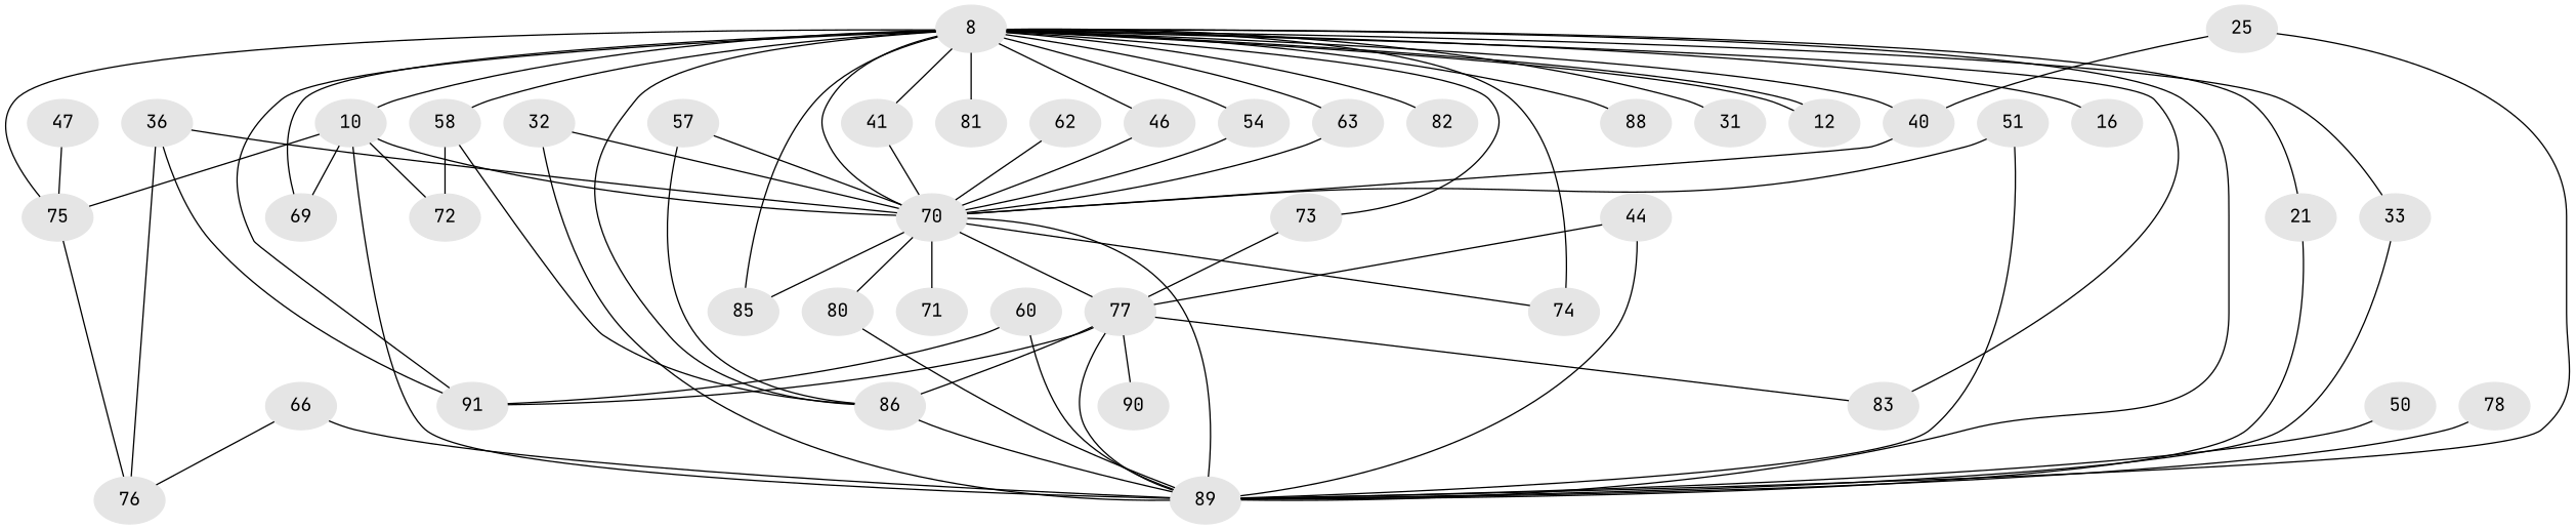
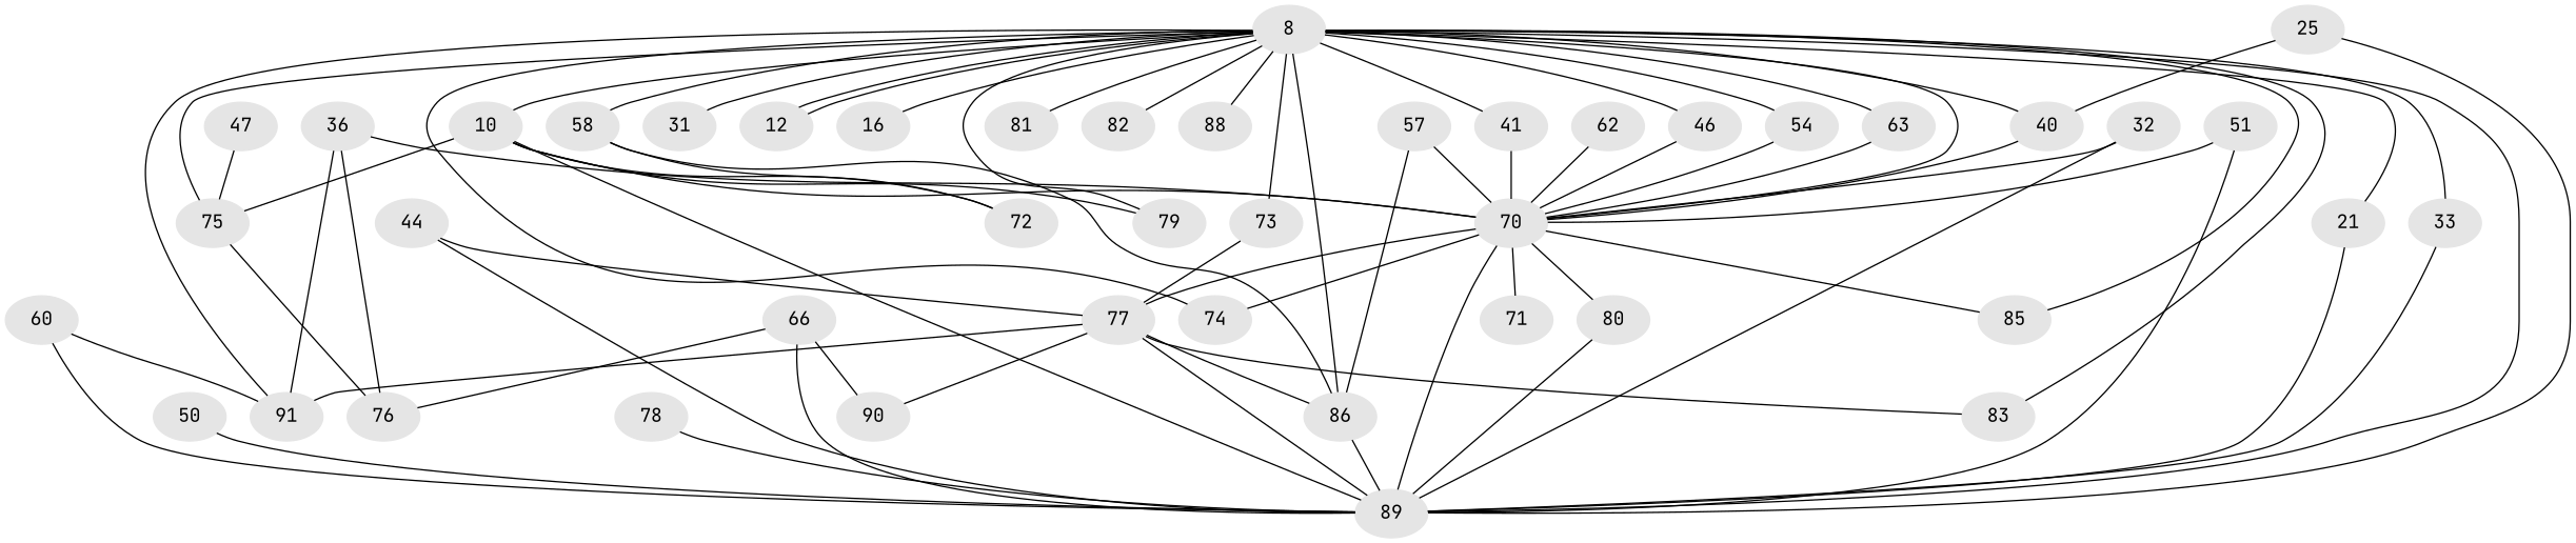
  graph {
    fontname="JetBrains Mono"
    node [color=gray90 fontname="JetBrains Mono" style=filled]
    edge [fontname="JetBrains Mono"]
    8 [super="+5+3"]
    10 [super="+2"]
    n3 [label=31]
    12
    16
    21
    33
    40 [super="+37"]
    41
    46
    54
    58 [super="+35"]
    63
    70 [super="+9"]
    73
    74 [super="+62"]
    75 [super="+53+22"]
-   79 [label=69]
+   79
    81
    82
    83
    85
    86 [super="+67+84"]
    88 [super="+45"]
    89 [super="+56+87+28+69"]
    91 [super="+29+68"]
    72
    77 [super="+20+24+55"]
    71
    80
    76 [super="+49"]
    25
    32
    36 [super="+19+30"]
    n35 [label=62]
    90
    44
    47
    50 [super="+26"]
    51
    57
    60 [super="+52"]
    66 [super="+14"]
    78
    8 -- 10 [weight=6]
    8 -- n3 [weight=2]
    8 -- 12
    8 -- 12
    8 -- 16 [weight=2]
    8 -- 21
    8 -- 33
    8 -- 40 [weight=2]
    8 -- 41
    8 -- 46
    8 -- 54
    8 -- 58 [weight=3]
    8 -- 63
    8 -- 70 [weight=10]
    8 -- 73
    8 -- 74 [weight=2]
    8 -- 75 [weight=2]
    8 -- 79
    8 -- 81 [weight=2]
    8 -- 82 [weight=2]
    8 -- 83
    8 -- 85
    8 -- 86 [weight=2]
    8 -- 88 [weight=2]
    8 -- 89 [weight=8]
    8 -- 91 [weight=4]
    10 -- 70 [weight=6]
    10 -- 75 [weight=2]
    10 -- 79
    10 -- 89 [weight=7]
    10 -- 72
    21 -- 89
    33 -- 89
    40 -- 70 [weight=2]
    41 -- 70
    46 -- 70
    54 -- 70
    58 -- 86
    58 -- 72
    63 -- 70
    70 -- 74
    70 -- 85
    70 -- 89 [weight=7]
    70 -- 77 [weight=6]
    70 -- 71 [weight=2]
    70 -- 80
    73 -- 77
    75 -- 76
    86 -- 89 [weight=2]
    77 -- 83
    77 -- 86 [weight=3]
    77 -- 89
    77 -- 91 [weight=2]
    77 -- 90
    80 -- 89
    25 -- 40
    25 -- 89
    32 -- 70
    32 -- 89
    36 -- 70 [weight=2]
    36 -- 91 [weight=2]
    36 -- 76
    n35 -- 70 [weight=2]
    44 -- 89
    44 -- 77
    47 -- 75
    50 -- 89 [weight=3]
    51 -- 70
    51 -- 89
    57 -- 70
    57 -- 86
    60 -- 89 [weight=2]
    60 -- 91
    66 -- 89 [weight=3]
    66 -- 76
+   66 -- 90
    78 -- 89 [weight=2]
  }
